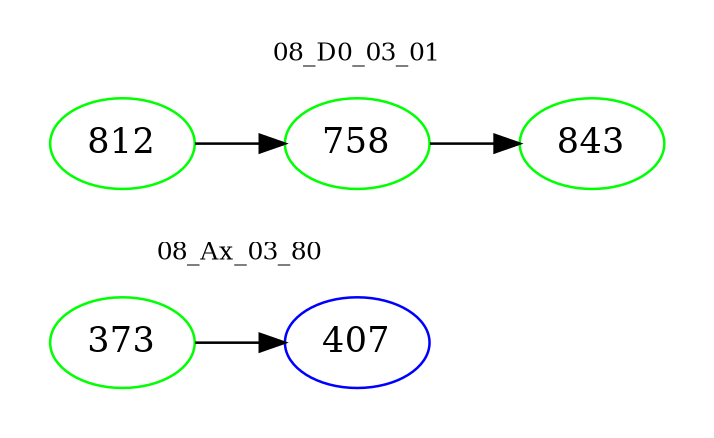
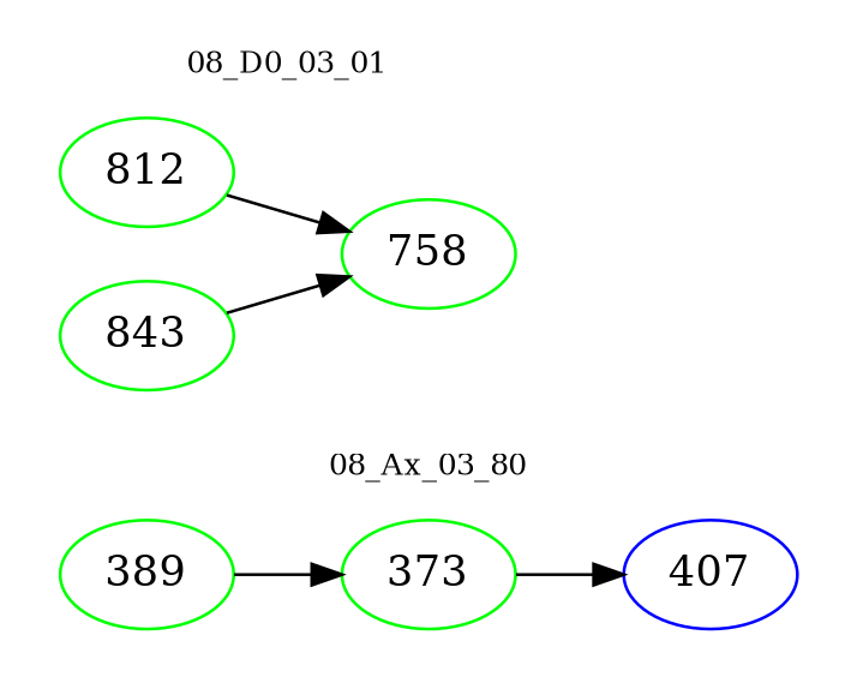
  digraph {
    rankdir=LR
    node [color=green]
    edge [color=black]
+   n1 [label=389]
    n2 [label=373]
    n3 [color=blue label=407]
    n4 [label=812]
    n5 [label=758]
    n6 [label=843]
    subgraph cluster_1 {
      color=white
      fontsize=10
      label="08_Ax_03_80"
+     n1
      n2
      n3
    }
    subgraph cluster_2 {
      color=white
      fontsize=10
      label="08_D0_03_01"
      n4
      n5
      n6
    }
+   n1 -> n2
    n2 -> n3
    n4 -> n5
-   n5 -> n6
+   n6 -> n5
  }
